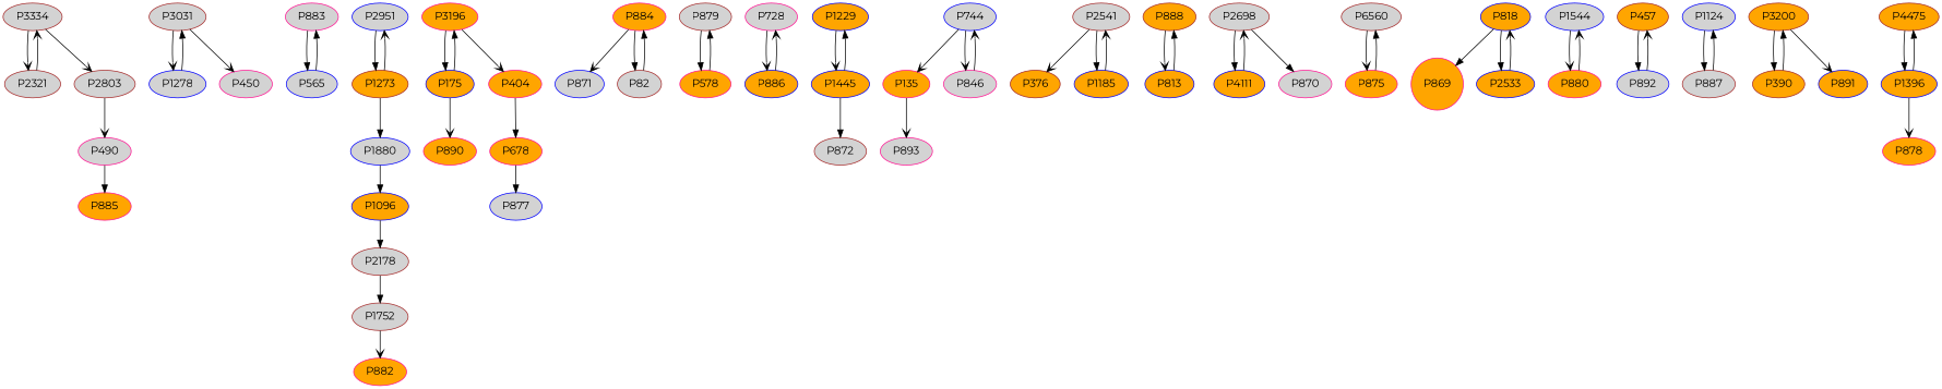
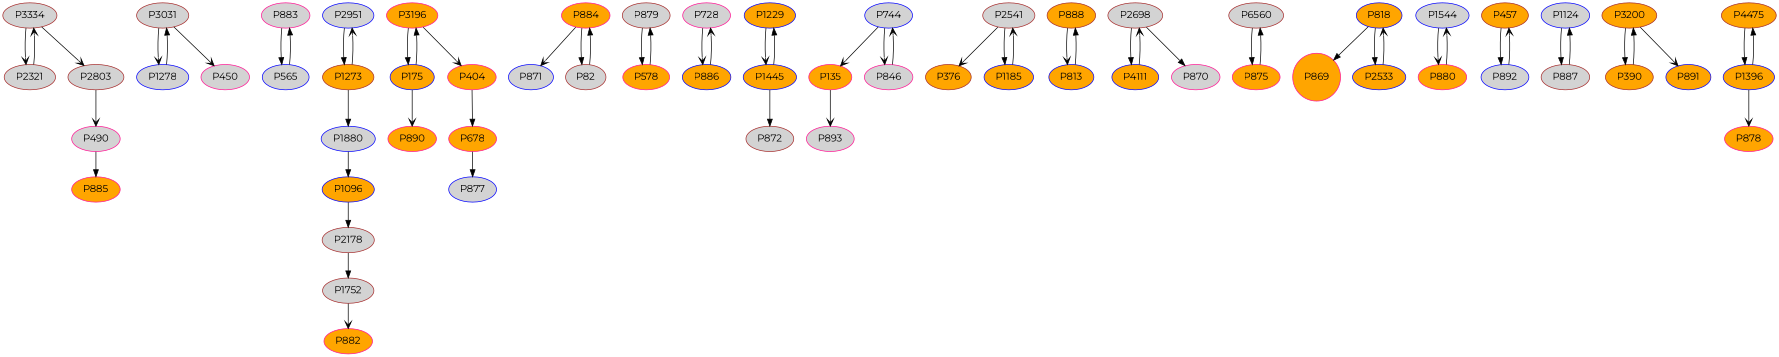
  digraph {
    fontname=Montserrat
    node [color=blue fillcolor=orange fontname=Montserrat style=filled]
    edge [arrowhead=normal fontname=Montserrat]
    P490 [color=deeppink fillcolor=lightgrey]
    P885 [color=deeppink]
    P3031 [color=brown fillcolor=lightgrey]
    P1278 [fillcolor=lightgrey]
    P450 [color=deeppink fillcolor=lightgrey]
    P883 [color=deeppink fillcolor=lightgrey]
    P565 [fillcolor=lightgrey]
    P2951 [fillcolor=lightgrey]
    P1273 [color=brown]
    P1880 [fillcolor=lightgrey]
    P1096
    P2803 [color=brown fillcolor=lightgrey]
    P3196 [color=deeppink]
    P175
    P404 [color=deeppink]
    P890 [color=deeppink]
    P678 [color=deeppink]
    P884 [color=deeppink]
    P871 [fillcolor=lightgrey]
    P82 [color=brown fillcolor=lightgrey]
    P879 [color=brown fillcolor=lightgrey]
    P578 [color=deeppink]
    P728 [color=deeppink fillcolor=lightgrey]
    P886
    P1229
    P1445
    P872 [color=brown fillcolor=lightgrey]
    P744 [fillcolor=lightgrey]
    P135 [color=deeppink]
    P846 [color=deeppink fillcolor=lightgrey]
    P893 [color=deeppink fillcolor=lightgrey]
    P2541 [color=brown fillcolor=lightgrey]
    n33 [color=brown label=P376]
    P1185
    P888 [color=brown]
    P813
    P2321 [color=brown fillcolor=lightgrey]
    P3334 [color=brown fillcolor=lightgrey]
    P877 [fillcolor=lightgrey]
    P2698 [color=brown fillcolor=lightgrey]
    P4111
    P870 [color=deeppink fillcolor=lightgrey]
    P6560 [color=brown fillcolor=lightgrey]
    P875 [color=deeppink]
    P869 [color=deeppink shape=circle]
    P818
    P2533
    P1544 [fillcolor=lightgrey]
    P880 [color=deeppink]
    P457 [color=brown]
    P892 [fillcolor=lightgrey]
    P2178 [color=brown fillcolor=lightgrey]
    P1752 [color=brown fillcolor=lightgrey]
    P882 [color=deeppink]
    P1124 [fillcolor=lightgrey]
    P887 [color=brown fillcolor=lightgrey]
    P3200 [color=brown]
    P390 [color=brown]
    P891
    P4475 [color=brown]
    P1396
    P878 [color=deeppink]
    P490 -> P885
    P3031 -> P1278 [arrowhead=vee]
    P3031 -> P450 [arrowhead=vee]
    P1278 -> P3031
    P883 -> P565
    P565 -> P883
    P2951 -> P1273
    P1273 -> P2951 [arrowhead=vee]
    P1273 -> P1880
    P1880 -> P1096
    P1096 -> P2178
    P2803 -> P490 [arrowhead=vee]
    P3196 -> P175
    P3196 -> P404 [arrowhead=vee]
    P175 -> P3196
    P175 -> P890 [arrowhead=vee]
    P404 -> P678
    P678 -> P877
    P884 -> P871 [arrowhead=vee]
    P884 -> P82
    P82 -> P884
    P879 -> P578
    P578 -> P879
    P728 -> P886 [arrowhead=vee]
    P886 -> P728 [arrowhead=vee]
    P1229 -> P1445 [arrowhead=vee]
    P1445 -> P1229
    P1445 -> P872
    P744 -> P135 [arrowhead=vee]
    P744 -> P846 [arrowhead=vee]
    P135 -> P893 [arrowhead=vee]
    P846 -> P744 [arrowhead=vee]
    P2541 -> n33 [arrowhead=vee]
    P2541 -> P1185
    P1185 -> P2541 [arrowhead=vee]
    P888 -> P813 [arrowhead=vee]
    P813 -> P888
    P2321 -> P3334 [arrowhead=vee]
    P3334 -> P2803 [arrowhead=vee]
    P3334 -> P2321 [arrowhead=vee]
    P2698 -> P4111
    P2698 -> P870
    P4111 -> P2698 [arrowhead=vee]
-   P6560 -> P875 [arrowhead=vee]
+   P6560 -> P875
    P875 -> P6560
    P818 -> P869
    P818 -> P2533
    P2533 -> P818 [arrowhead=vee]
    P1544 -> P880 [arrowhead=vee]
    P880 -> P1544 [arrowhead=vee]
    P457 -> P892
    P892 -> P457 [arrowhead=vee]
    P2178 -> P1752
    P1752 -> P882 [arrowhead=vee]
    P1124 -> P887
    P887 -> P1124
    P3200 -> P390
    P3200 -> P891 [arrowhead=vee]
    P390 -> P3200
    P4475 -> P1396
    P1396 -> P4475
    P1396 -> P878 [arrowhead=vee]
  }
